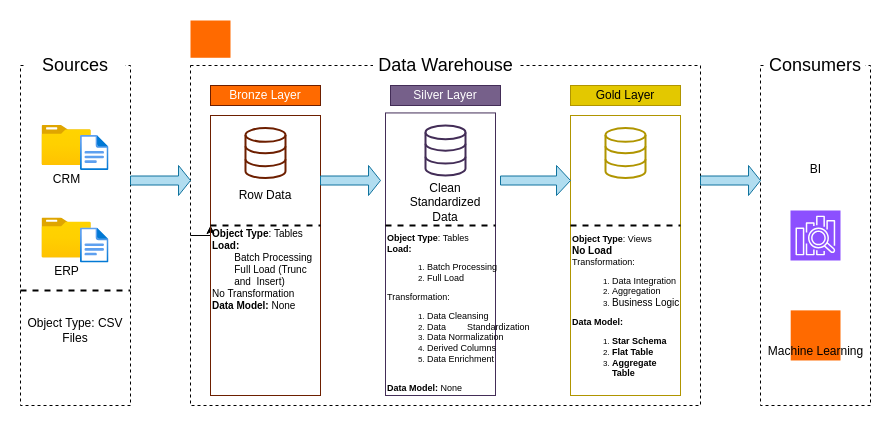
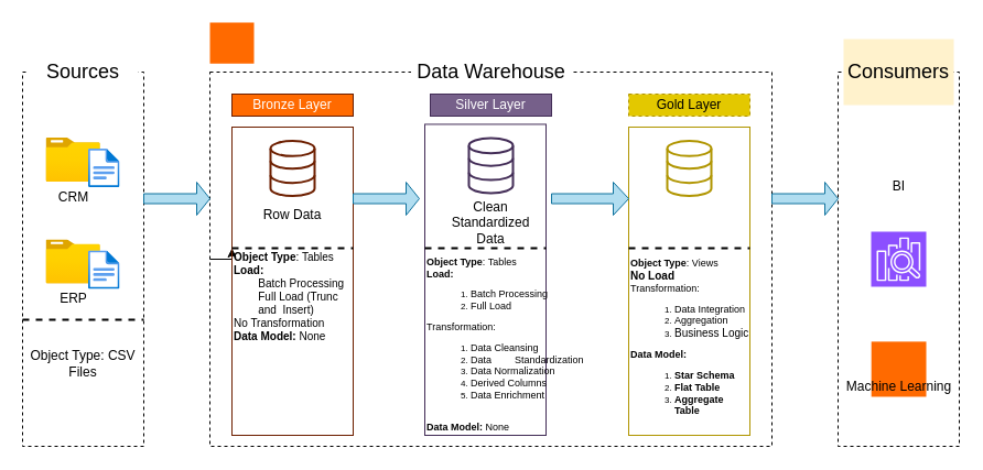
  <mxCell id="0" />
  <mxCell id="1" parent="0" />
  <mxCell id="2" value="" style="rounded=0;whiteSpace=wrap;html=1;fillColor=none;dashed=1;strokeColor=light-dark(#000000,#FFFFFF);" vertex="1" parent="1"><mxGeometry x="20" y="65" width="110" height="340" as="geometry" /></mxCell>
  <mxCell id="3" value="Sources" style="rounded=0;whiteSpace=wrap;html=1;fontSize=18;strokeColor=none;" vertex="1" parent="1"><mxGeometry x="25" y="35" width="100" height="60" as="geometry" /></mxCell>
  <mxCell id="4" style="edgeStyle=orthogonalEdgeStyle;rounded=0;orthogonalLoop=1;jettySize=auto;html=1;exitX=0;exitY=0.5;exitDx=0;exitDy=0;" edge="1" parent="1" source="5"><mxGeometry relative="1" as="geometry"><mxPoint x="210" y="225" as="targetPoint" /></mxGeometry></mxCell>
  <mxCell id="5" value="" style="rounded=0;whiteSpace=wrap;html=1;fillColor=none;dashed=1;strokeColor=light-dark(#000000,#FFFFFF);" vertex="1" parent="1"><mxGeometry x="190" y="65" width="510" height="340" as="geometry" /></mxCell>
  <mxCell id="6" value="Data Warehouse" style="rounded=0;whiteSpace=wrap;html=1;fontSize=18;strokeColor=none;" vertex="1" parent="1"><mxGeometry x="372.5" y="35" width="145" height="60" as="geometry" /></mxCell>
  <mxCell id="7" value="" style="rounded=0;whiteSpace=wrap;html=1;fillColor=none;dashed=1;strokeColor=light-dark(#000000,#FFFFFF);" vertex="1" parent="1"><mxGeometry x="760" y="65" width="110" height="340" as="geometry" /></mxCell>
- <mxCell id="8" value="Consumers" style="rounded=0;whiteSpace=wrap;html=1;fontSize=18;strokeColor=none;" vertex="1" parent="1"><mxGeometry x="765" y="35" width="100" height="60" as="geometry" /></mxCell>
+ <mxCell id="8" value="Consumers" style="rounded=0;whiteSpace=wrap;html=1;fontSize=18;strokeColor=none;fillColor=#fff2cc;" vertex="1" parent="1"><mxGeometry x="765" y="35" width="100" height="60" as="geometry" /></mxCell>
  <mxCell id="9" value="Bronze Layer" style="rounded=0;whiteSpace=wrap;html=1;fillColor=#ff6a00;fontColor=#ffffff;strokeColor=#6D1F00;" vertex="1" parent="1"><mxGeometry x="210" y="85" width="110" height="20" as="geometry" /></mxCell>
  <mxCell id="10" value="" style="rounded=0;whiteSpace=wrap;html=1;fillColor=none;fontColor=#ffffff;strokeColor=#6D1F00;" vertex="1" parent="1"><mxGeometry x="210" y="115" width="110" height="280" as="geometry" /></mxCell>
  <mxCell id="11" value="Silver Layer" style="rounded=0;whiteSpace=wrap;html=1;fillColor=#76608a;fontColor=#ffffff;strokeColor=#432D57;" vertex="1" parent="1"><mxGeometry x="390" y="85" width="110" height="20" as="geometry" /></mxCell>
  <mxCell id="12" value="" style="rounded=0;whiteSpace=wrap;html=1;fillColor=none;fontColor=#ffffff;strokeColor=#432D57;" vertex="1" parent="1"><mxGeometry x="385" y="112.44" width="110" height="282.56" as="geometry" /></mxCell>
- <mxCell id="13" value="Gold Layer" style="rounded=0;whiteSpace=wrap;html=1;fillColor=#e3c800;fontColor=#000000;strokeColor=#B09500;" vertex="1" parent="1"><mxGeometry x="570" y="85" width="110" height="20" as="geometry" /></mxCell>
+ <mxCell id="13" value="Gold Layer" style="rounded=0;whiteSpace=wrap;html=1;fillColor=#e3c800;fontColor=#000000;strokeColor=#B09500;dashed=1;" vertex="1" parent="1"><mxGeometry x="570" y="85" width="110" height="20" as="geometry" /></mxCell>
  <mxCell id="14" value="" style="rounded=0;whiteSpace=wrap;html=1;fillColor=none;fontColor=#000000;strokeColor=#B09500;" vertex="1" parent="1"><mxGeometry x="570" y="115" width="110" height="280" as="geometry" /></mxCell>
  <mxCell id="15" value="CRM" style="image;aspect=fixed;html=1;points=[];align=center;fontSize=12;image=img/lib/azure2/general/Folder_Blank.svg;" vertex="1" parent="1"><mxGeometry x="41.49" y="125" width="49.28" height="40" as="geometry" /></mxCell>
  <mxCell id="16" value="" style="image;aspect=fixed;html=1;points=[];align=center;fontSize=12;image=img/lib/azure2/general/File.svg;" vertex="1" parent="1"><mxGeometry x="80" y="135" width="28.51" height="35.12" as="geometry" /></mxCell>
  <mxCell id="17" value="ERP" style="image;aspect=fixed;html=1;points=[];align=center;fontSize=12;image=img/lib/azure2/general/Folder_Blank.svg;" vertex="1" parent="1"><mxGeometry x="41.49" y="217.44" width="49.28" height="40" as="geometry" /></mxCell>
  <mxCell id="18" value="" style="image;aspect=fixed;html=1;points=[];align=center;fontSize=12;image=img/lib/azure2/general/File.svg;" vertex="1" parent="1"><mxGeometry x="80" y="227.44" width="28.51" height="35.12" as="geometry" /></mxCell>
  <mxCell id="19" value="Object Type: CSV Files" style="text;html=1;align=center;verticalAlign=middle;whiteSpace=wrap;rounded=0;" vertex="1" parent="1"><mxGeometry x="20" y="315" width="110" height="30" as="geometry" /></mxCell>
  <mxCell id="20" value="" style="html=1;verticalLabelPosition=bottom;align=center;labelBackgroundColor=#ffffff;verticalAlign=top;strokeWidth=2;strokeColor=#6D1F00;shadow=0;dashed=0;shape=mxgraph.ios7.icons.data;fillColor=default;fontColor=#ffffff;" vertex="1" parent="1"><mxGeometry x="245" y="127.56" width="40" height="50" as="geometry" /></mxCell>
  <mxCell id="21" value="" style="html=1;verticalLabelPosition=bottom;align=center;labelBackgroundColor=#ffffff;verticalAlign=top;strokeWidth=2;strokeColor=#432D57;shadow=0;dashed=0;shape=mxgraph.ios7.icons.data;fillColor=default;fontColor=#ffffff;" vertex="1" parent="1"><mxGeometry x="425" y="125" width="40" height="50" as="geometry" /></mxCell>
  <mxCell id="22" value="" style="html=1;verticalLabelPosition=bottom;align=center;labelBackgroundColor=#ffffff;verticalAlign=top;strokeWidth=2;strokeColor=#B09500;shadow=0;dashed=0;shape=mxgraph.ios7.icons.data;fillColor=default;fontColor=#000000;" vertex="1" parent="1"><mxGeometry x="605" y="127.56" width="40" height="50" as="geometry" /></mxCell>
  <mxCell id="23" value="" style="shape=singleArrow;whiteSpace=wrap;html=1;fillColor=#b1ddf0;strokeColor=#10739e;" vertex="1" parent="1"><mxGeometry x="130" y="165" width="60" height="30" as="geometry" /></mxCell>
  <mxCell id="24" value="" style="shape=singleArrow;whiteSpace=wrap;html=1;fillColor=#b1ddf0;strokeColor=#10739e;" vertex="1" parent="1"><mxGeometry x="320" y="165" width="60" height="30" as="geometry" /></mxCell>
  <mxCell id="25" value="" style="shape=singleArrow;whiteSpace=wrap;html=1;fillColor=#b1ddf0;strokeColor=#10739e;" vertex="1" parent="1"><mxGeometry x="500" y="165" width="70" height="30" as="geometry" /></mxCell>
  <mxCell id="26" value="" style="shape=singleArrow;whiteSpace=wrap;html=1;fillColor=#b1ddf0;strokeColor=#10739e;" vertex="1" parent="1"><mxGeometry x="700" y="165" width="60" height="30" as="geometry" /></mxCell>
  <mxCell id="27" value="Row Data" style="text;html=1;align=center;verticalAlign=middle;whiteSpace=wrap;rounded=0;" vertex="1" parent="1"><mxGeometry x="235" y="180" width="60" height="30" as="geometry" /></mxCell>
  <mxCell id="28" value="Clean Standardized Data" style="text;html=1;align=center;verticalAlign=middle;whiteSpace=wrap;rounded=0;" vertex="1" parent="1"><mxGeometry x="395" y="187.44" width="100" height="30" as="geometry" /></mxCell>
  <mxCell id="29" value="" style="line;strokeWidth=2;html=1;dashed=1;" vertex="1" parent="1"><mxGeometry x="210" y="220" width="110" height="10" as="geometry" /></mxCell>
  <mxCell id="30" value="" style="line;strokeWidth=2;html=1;dashed=1;" vertex="1" parent="1"><mxGeometry x="385" y="220" width="110" height="10" as="geometry" /></mxCell>
  <mxCell id="31" value="" style="line;strokeWidth=2;html=1;dashed=1;" vertex="1" parent="1"><mxGeometry x="570" y="220" width="110" height="10" as="geometry" /></mxCell>
  <mxCell id="32" value="&lt;font style=&quot;font-size: 10px;&quot;&gt;&lt;b&gt;Object Type&lt;/b&gt;: Tables&lt;/font&gt;&lt;div&gt;&lt;font style=&quot;font-size: 10px;&quot;&gt;&lt;b&gt;Load:&lt;/b&gt;&lt;/font&gt;&lt;/div&gt;&lt;div&gt;&lt;span style=&quot;font-size: 10px; background-color: transparent; color: light-dark(rgb(0, 0, 0), rgb(255, 255, 255)); white-space: pre;&quot;&gt;&#09;&lt;/span&gt;&lt;span style=&quot;font-size: 10px; background-color: transparent; color: light-dark(rgb(0, 0, 0), rgb(255, 255, 255));&quot;&gt;Batch Processing&lt;/span&gt;&lt;br&gt;&lt;span style=&quot;font-size: 10px; background-color: transparent; color: light-dark(rgb(0, 0, 0), rgb(255, 255, 255)); white-space: pre;&quot;&gt;&#09;&lt;/span&gt;&lt;span style=&quot;font-size: 10px; background-color: transparent; color: light-dark(rgb(0, 0, 0), rgb(255, 255, 255));&quot;&gt;Full Load (Trunc &lt;/span&gt;&lt;span style=&quot;font-size: 10px; background-color: transparent; color: light-dark(rgb(0, 0, 0), rgb(255, 255, 255)); white-space: pre;&quot;&gt;&#09;&lt;/span&gt;&lt;span style=&quot;font-size: 10px; background-color: transparent; color: light-dark(rgb(0, 0, 0), rgb(255, 255, 255));&quot;&gt;and &lt;/span&gt;&lt;span style=&quot;font-size: 10px; background-color: transparent; color: light-dark(rgb(0, 0, 0), rgb(255, 255, 255)); white-space: pre;&quot;&gt;&#09;&lt;/span&gt;&lt;span style=&quot;font-size: 10px; background-color: transparent; color: light-dark(rgb(0, 0, 0), rgb(255, 255, 255));&quot;&gt;Insert)&lt;/span&gt;&lt;/div&gt;&lt;div&gt;&lt;font style=&quot;font-size: 10px;&quot;&gt;No Transformation&lt;/font&gt;&lt;/div&gt;&lt;div&gt;&lt;font style=&quot;font-size: 10px;&quot;&gt;&lt;b&gt;Data Model:&lt;/b&gt; None&lt;/font&gt;&lt;/div&gt;" style="text;html=1;align=left;verticalAlign=middle;whiteSpace=wrap;rounded=0;fontSize=8;" vertex="1" parent="1"><mxGeometry x="210" y="227.44" width="110" height="82.44" as="geometry" /></mxCell>
  <mxCell id="33" value="&lt;font style=&quot;font-size: 9px;&quot;&gt;&lt;b style=&quot;&quot;&gt;Object Type&lt;/b&gt;: Tables&lt;/font&gt;&lt;div&gt;&lt;font style=&quot;font-size: 9px;&quot;&gt;&lt;b&gt;Load:&lt;/b&gt;&lt;/font&gt;&lt;/div&gt;&lt;div&gt;&lt;ol&gt;&lt;li&gt;&lt;font style=&quot;font-size: 9px;&quot;&gt;Batch Processing&lt;/font&gt;&lt;/li&gt;&lt;li&gt;&lt;font style=&quot;font-size: 9px;&quot;&gt;Full Load&amp;nbsp;&lt;/font&gt;&lt;/li&gt;&lt;/ol&gt;&lt;/div&gt;&lt;div&gt;&lt;font style=&quot;font-size: 9px;&quot;&gt;Transformation:&lt;/font&gt;&lt;/div&gt;&lt;div&gt;&lt;ol&gt;&lt;li&gt;&lt;font style=&quot;font-size: 9px;&quot;&gt;Data Cleansing&lt;/font&gt;&lt;/li&gt;&lt;li&gt;&lt;font style=&quot;font-size: 9px;&quot;&gt;Data &lt;span style=&quot;white-space: pre;&quot;&gt;&#09;&lt;/span&gt;Standardization&lt;/font&gt;&lt;/li&gt;&lt;li&gt;&lt;font style=&quot;font-size: 9px;&quot;&gt;Data Normalization&lt;/font&gt;&lt;/li&gt;&lt;li&gt;&lt;font style=&quot;font-size: 9px;&quot;&gt;Derived Columns&lt;/font&gt;&lt;/li&gt;&lt;li&gt;&lt;font style=&quot;font-size: 9px;&quot;&gt;Data Enrichment&lt;/font&gt;&lt;/li&gt;&lt;/ol&gt;&lt;/div&gt;&lt;div&gt;&lt;font style=&quot;font-size: 9px;&quot;&gt;&lt;br&gt;&lt;/font&gt;&lt;/div&gt;&lt;div&gt;&lt;font style=&quot;font-size: 9px;&quot;&gt;&lt;b style=&quot;&quot;&gt;Data Model:&lt;/b&gt; None&lt;/font&gt;&lt;/div&gt;" style="text;html=1;align=left;verticalAlign=middle;whiteSpace=wrap;rounded=0;fontSize=8;" vertex="1" parent="1"><mxGeometry x="385" y="230" width="110" height="165" as="geometry" /></mxCell>
  <mxCell id="34" value="" style="line;strokeWidth=2;html=1;dashed=1;" vertex="1" parent="1"><mxGeometry x="20" y="285" width="110" height="10" as="geometry" /></mxCell>
  <mxCell id="35" value="&lt;font style=&quot;font-size: 9px;&quot;&gt;&lt;b style=&quot;&quot;&gt;Object Type&lt;/b&gt;: Views&lt;/font&gt;&lt;div&gt;&lt;font size=&quot;1&quot;&gt;&lt;b&gt;No Load&lt;/b&gt;&lt;/font&gt;&lt;/div&gt;&lt;div&gt;&lt;font style=&quot;font-size: 9px;&quot;&gt;Transformation:&lt;/font&gt;&lt;/div&gt;&lt;div&gt;&lt;ol&gt;&lt;li&gt;&lt;font style=&quot;font-size: 9px;&quot;&gt;Data Integration&lt;/font&gt;&lt;/li&gt;&lt;li&gt;&lt;font style=&quot;font-size: 9px;&quot;&gt;Aggregation&lt;/font&gt;&lt;/li&gt;&lt;li&gt;&lt;font size=&quot;1&quot;&gt;Business Logic&lt;/font&gt;&lt;/li&gt;&lt;/ol&gt;&lt;/div&gt;&lt;div&gt;&lt;font style=&quot;font-size: 9px;&quot;&gt;&lt;b style=&quot;&quot;&gt;Data Model:&lt;/b&gt;&lt;/font&gt;&lt;/div&gt;&lt;div&gt;&lt;ol&gt;&lt;li&gt;&lt;font style=&quot;font-size: 9px;&quot;&gt;&lt;b style=&quot;&quot;&gt;Star Schema&lt;/b&gt;&lt;/font&gt;&lt;/li&gt;&lt;li&gt;&lt;font style=&quot;font-size: 9px;&quot;&gt;&lt;b style=&quot;&quot;&gt;Flat Table&lt;/b&gt;&lt;/font&gt;&lt;/li&gt;&lt;li&gt;&lt;font style=&quot;font-size: 9px;&quot;&gt;&lt;b style=&quot;&quot;&gt;Aggregate Table&lt;/b&gt;&lt;/font&gt;&lt;/li&gt;&lt;/ol&gt;&lt;/div&gt;" style="text;html=1;align=left;verticalAlign=middle;whiteSpace=wrap;rounded=0;fontSize=8;" vertex="1" parent="1"><mxGeometry x="570" y="227.44" width="110" height="165" as="geometry" /></mxCell>
  <mxCell id="36" value="BI" style="image;aspect=fixed;html=1;points=[];align=center;fontSize=12;image=img/lib/azure2/power_platform/PowerBI.svg;" vertex="1" parent="1"><mxGeometry x="800" y="115" width="30" height="40" as="geometry" /></mxCell>
  <mxCell id="37" value="&lt;font style=&quot;color: rgb(255, 255, 255);&quot;&gt;SQL Queries&lt;/font&gt;" style="sketch=0;points=[[0,0,0],[0.25,0,0],[0.5,0,0],[0.75,0,0],[1,0,0],[0,1,0],[0.25,1,0],[0.5,1,0],[0.75,1,0],[1,1,0],[0,0.25,0],[0,0.5,0],[0,0.75,0],[1,0.25,0],[1,0.5,0],[1,0.75,0]];outlineConnect=0;fontColor=#232F3E;fillColor=#8C4FFF;strokeColor=#ffffff;dashed=0;verticalLabelPosition=bottom;verticalAlign=top;align=center;html=1;fontSize=12;fontStyle=0;aspect=fixed;shape=mxgraph.aws4.resourceIcon;resIcon=mxgraph.aws4.elasticsearch_service;" vertex="1" parent="1"><mxGeometry x="790" y="210" width="50" height="50" as="geometry" /></mxCell>
  <mxCell id="38" value="Machine Learning" style="points=[];aspect=fixed;html=1;align=center;shadow=0;dashed=0;fillColor=#FF6A00;strokeColor=none;shape=mxgraph.alibaba_cloud.machine_learning;verticalAlign=bottom;" vertex="1" parent="1"><mxGeometry x="790.2" y="309.88" width="49.8" height="50.1" as="geometry" /></mxCell>
  <mxCell id="39" value="" style="points=[];aspect=fixed;html=1;align=center;shadow=0;dashed=0;fillColor=#FF6A00;strokeColor=none;shape=mxgraph.alibaba_cloud.mysql;" vertex="1" parent="1"><mxGeometry x="190" y="20" width="40" height="37.27" as="geometry" /></mxCell>
